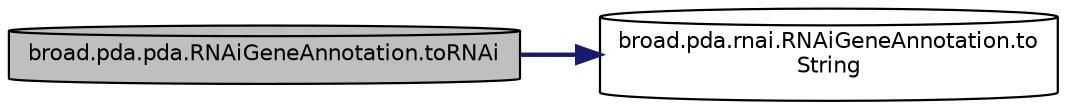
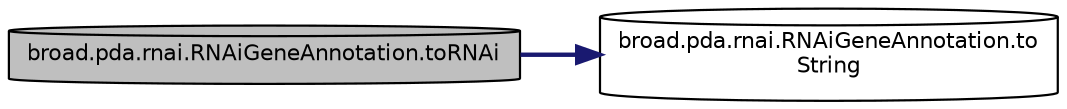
  digraph {
    rankdir=LR
    node [color=black fontname=Helvetica fontsize=10 shape=cylinder style=filled]
-   n1 [fillcolor=grey75 fontcolor=black height=0.2 label="broad.pda.pda.RNAiGeneAnnotation.toRNAi" width=0.4]
+   n1 [fillcolor=grey75 fontcolor=black height=0.2 label="broad.pda.rnai.RNAiGeneAnnotation.toRNAi" width=0.4]
    n2 [fillcolor=white height=0.2 label="broad.pda.rnai.RNAiGeneAnnotation.to\lString" width=0.4]
    n1 -> n2 [color=midnightblue fontname=Helvetica fontsize=10 labelfontname=Helvetica labelfontsize=10 style=bold]
  }
